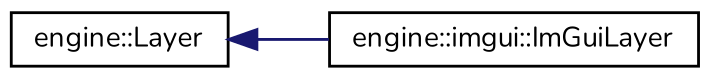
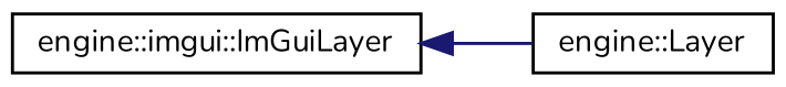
  digraph {
    rankdir=LR
    fontname=Nunito
    node [color=black fillcolor=white fontname=Nunito fontsize=10 shape=record style=filled]
    n1 [height=0.2 label="engine::Layer" width=0.4]
    n2 [height=0.2 label="engine::imgui::ImGuiLayer" width=0.4]
-   n1 -> n2 [color=midnightblue dir=back fontname=Nunito fontsize=10 labelfontname=Helvetica labelfontsize=10 style=solid]
+   n2 -> n1 [color=midnightblue dir=back fontname=Nunito fontsize=10 labelfontname=Helvetica labelfontsize=10 style=solid]
  }
